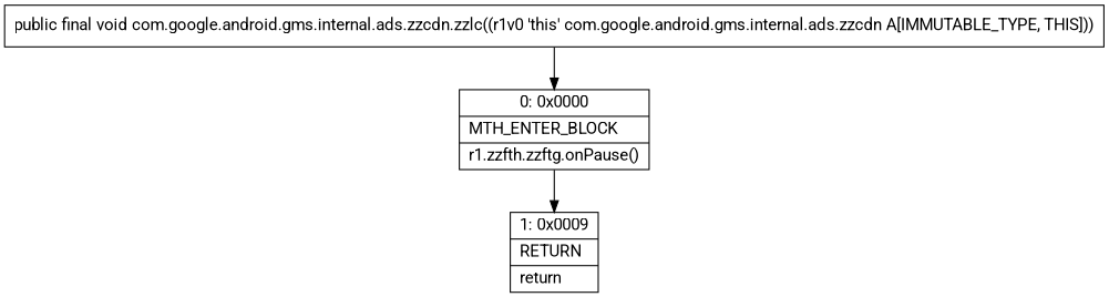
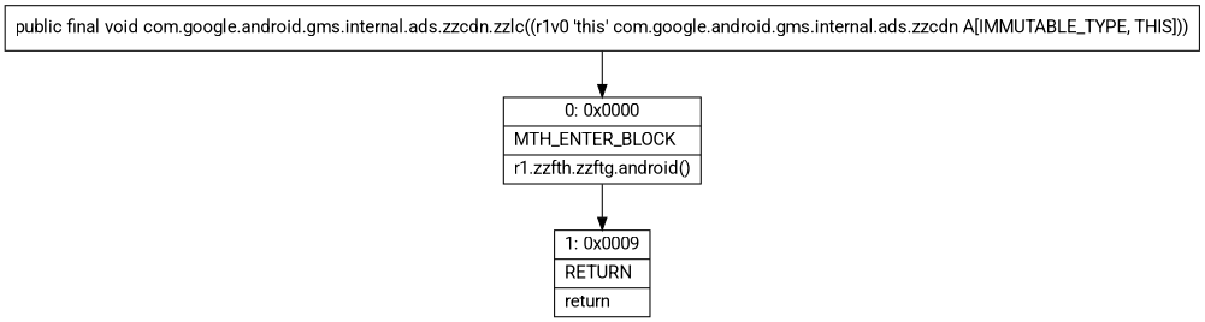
  digraph {
    fontname=Roboto
    node [shape=record fontname=Roboto]
    edge [fontname=Roboto]
-   n1 [label="{0\:\ 0x0000|MTH_ENTER_BLOCK\l|r1.zzfth.zzftg.onPause()\l}"]
+   n1 [label="{0\:\ 0x0000|MTH_ENTER_BLOCK\l|r1.zzfth.zzftg.android()\l}"]
    n2 [label="{1\:\ 0x0009|RETURN\l|return\l}"]
    n3 [label="{public final void com.google.android.gms.internal.ads.zzcdn.zzlc((r1v0 'this' com.google.android.gms.internal.ads.zzcdn A[IMMUTABLE_TYPE, THIS])) }"]
    n1 -> n2
    n3 -> n1
  }
